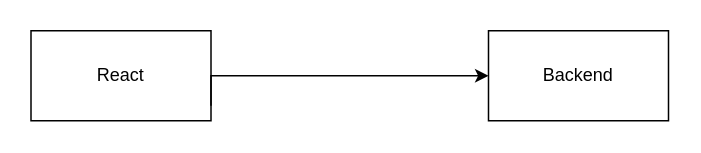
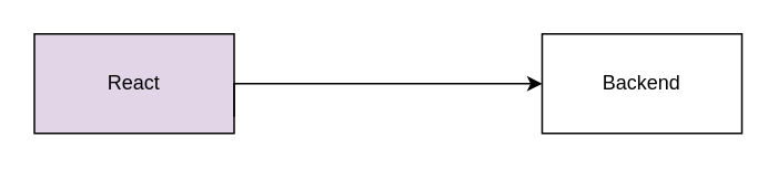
  <mxCell id="0" />
  <mxCell id="1" parent="0" />
- <mxCell id="2" value="React" style="rounded=0;whiteSpace=wrap;html=1;" vertex="1" parent="1"><mxGeometry x="20" y="20" width="120" height="60" as="geometry" /></mxCell>
+ <mxCell id="2" value="React" style="rounded=0;whiteSpace=wrap;html=1;fillColor=#e1d5e7;" vertex="1" parent="1"><mxGeometry x="20" y="20" width="120" height="60" as="geometry" /></mxCell>
  <mxCell id="3" value="Backend&lt;br&gt;" style="rounded=0;whiteSpace=wrap;html=1;" vertex="1" parent="1"><mxGeometry x="325" y="20" width="120" height="60" as="geometry" /></mxCell>
  <mxCell id="4" value="" style="endArrow=classic;html=1;rounded=0;edgeStyle=orthogonalEdgeStyle;" edge="1" parent="1" target="3"><mxGeometry relative="1" as="geometry"><mxPoint x="140" y="70" as="sourcePoint" /><mxPoint x="340" y="50" as="targetPoint" /><Array as="points"><mxPoint x="140" y="50" /></Array></mxGeometry></mxCell>
